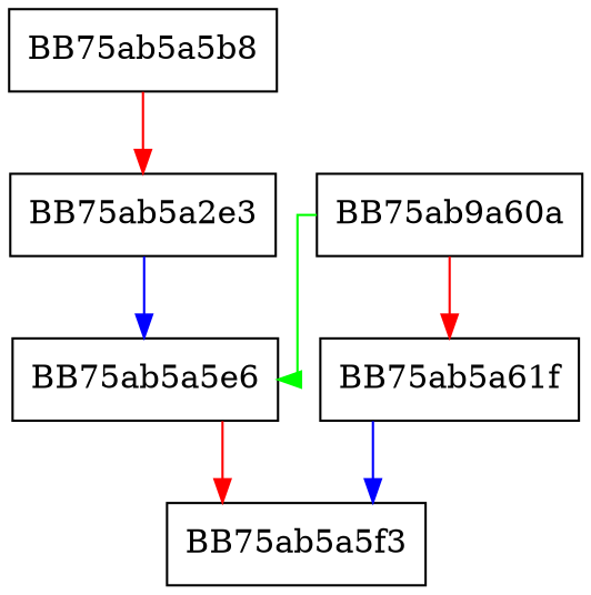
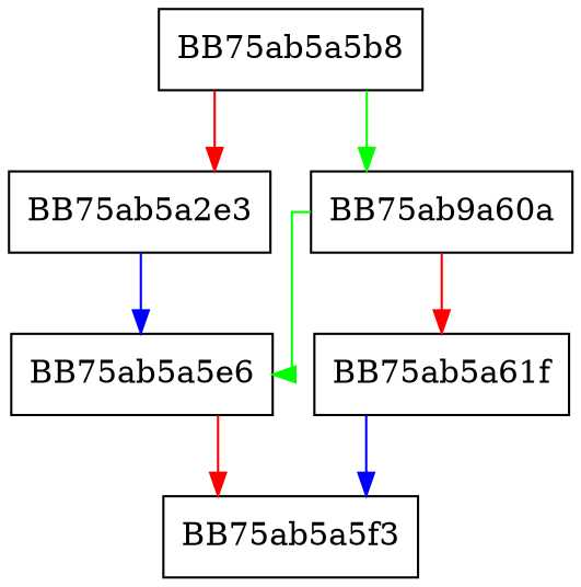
  digraph {
    splines=ortho
    node [shape=box]
    edge [color=red]
    n1 [label=BB75ab9a60a]
    BB75ab5a5b8
    n3 [label=BB75ab5a2e3]
    BB75ab5a5e6
    BB75ab5a61f
    BB75ab5a5f3
    n1 -> BB75ab5a5e6 [color=green]
    n1 -> BB75ab5a61f
+   BB75ab5a5b8 -> n1 [color=green]
    BB75ab5a5b8 -> n3
    n3 -> BB75ab5a5e6 [color=blue]
    BB75ab5a5e6 -> BB75ab5a5f3
    BB75ab5a61f -> BB75ab5a5f3 [color=blue]
  }
